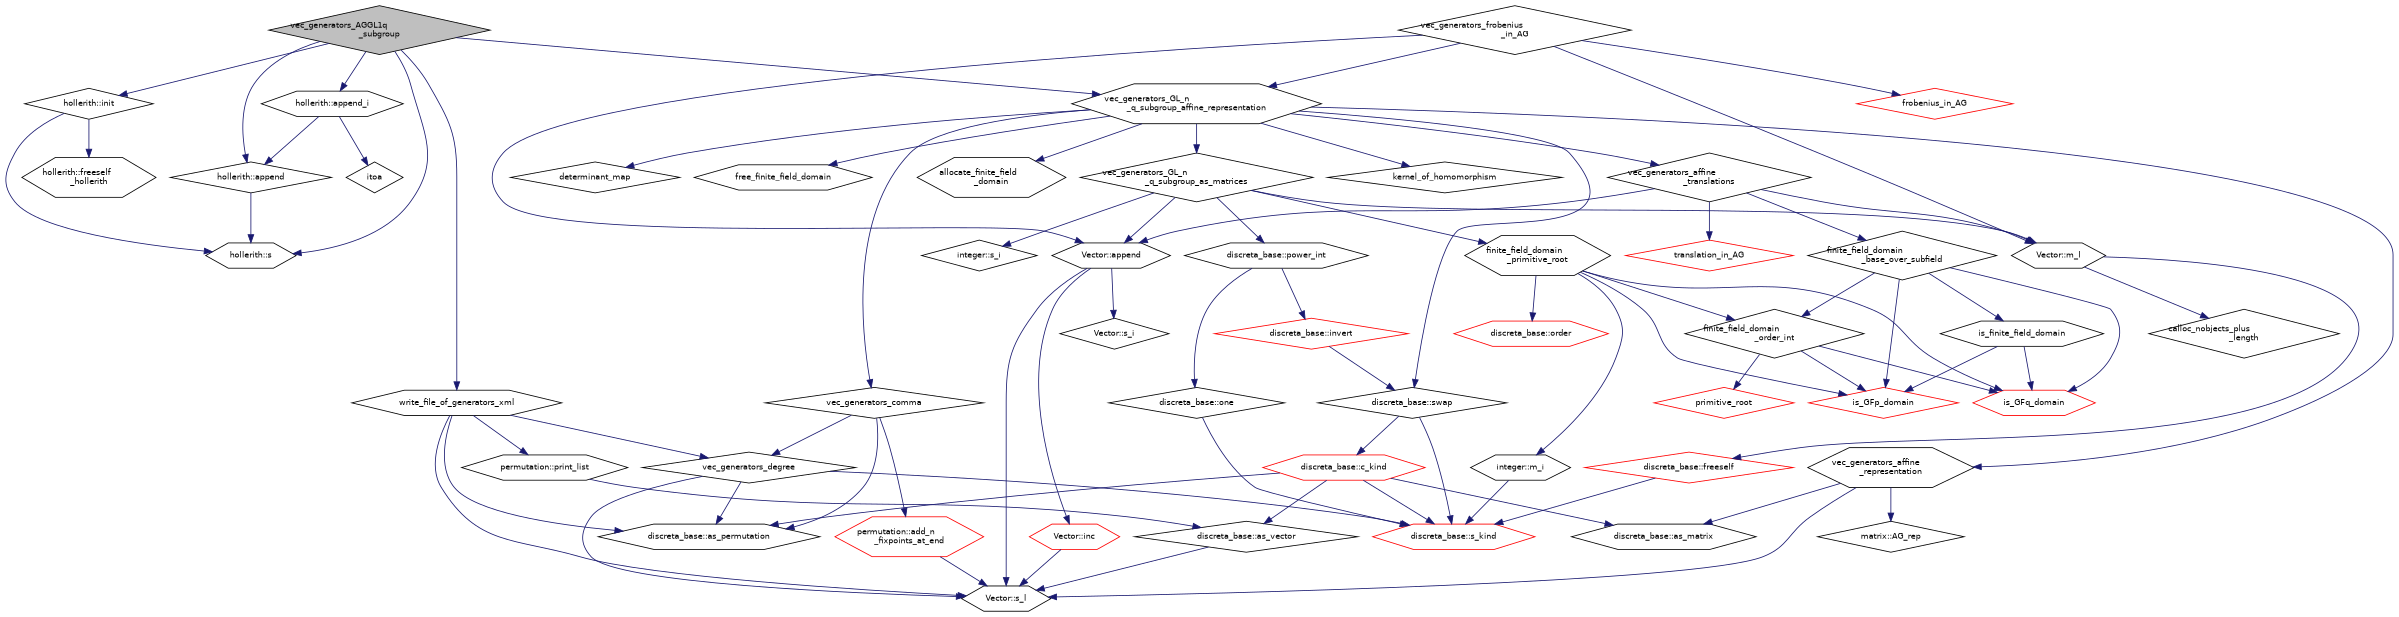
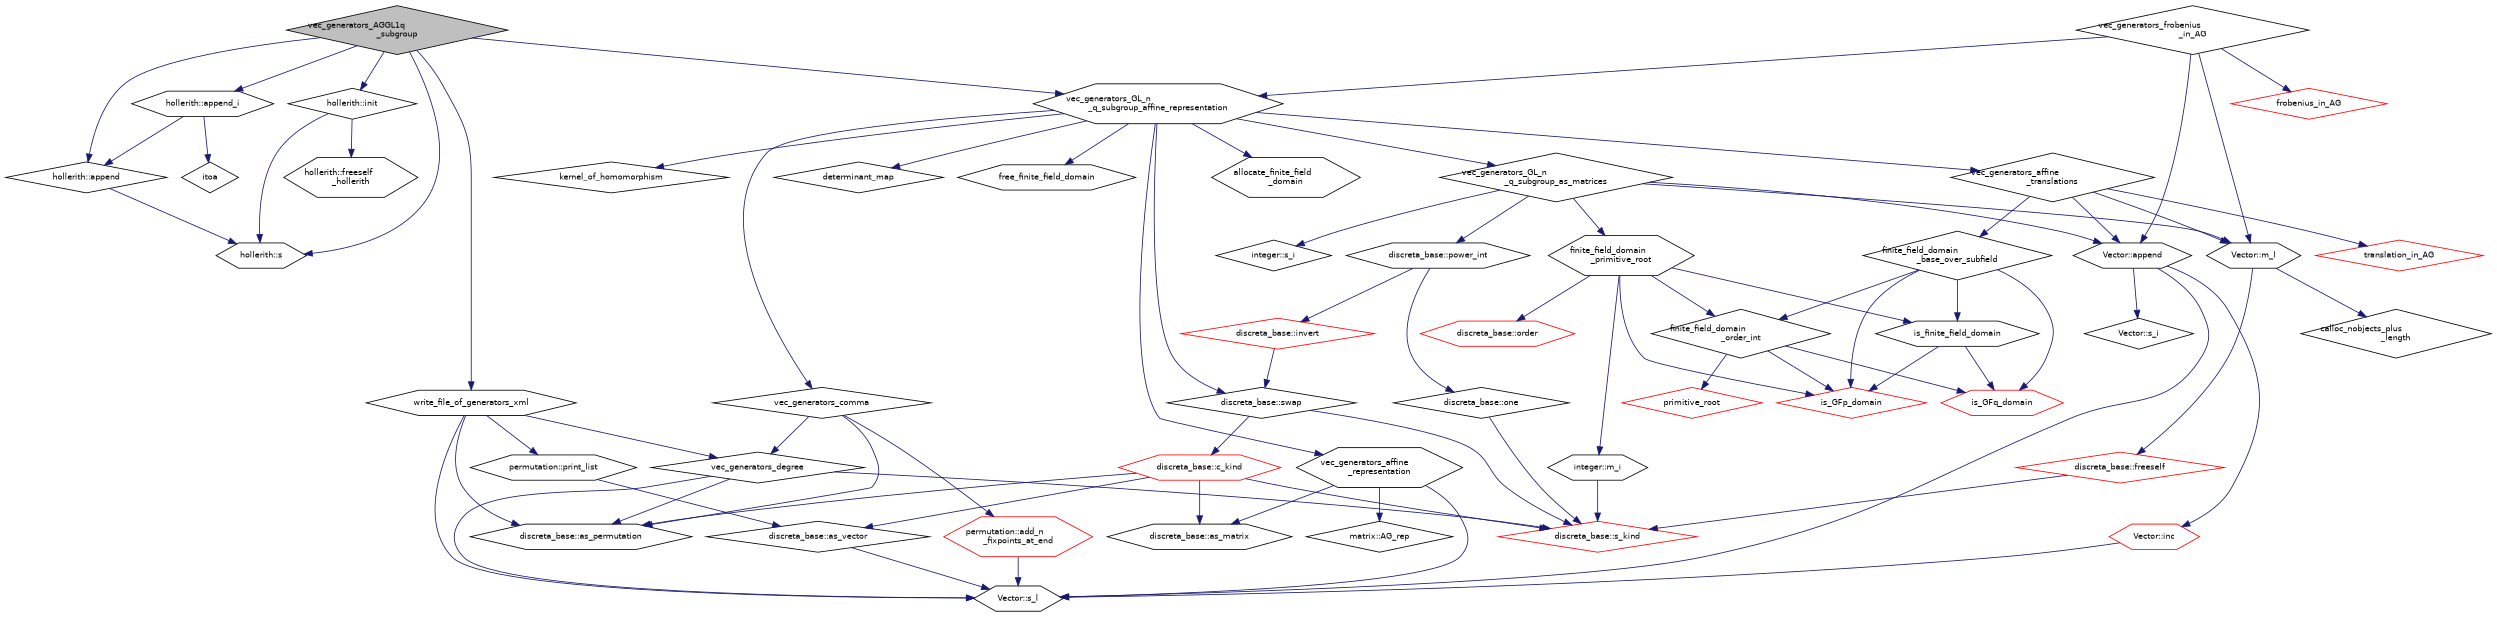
  digraph {
    fontname="DejaVu Sans"
    rankdir=TB
    node [color=black fillcolor=white fontname="DejaVu Sans" fontsize=10 shape=diamond style=filled]
    edge [color=midnightblue fontname="DejaVu Sans" fontsize=10 labelfontname=Helvetica labelfontsize=10 style=solid]
    n1 [fillcolor=grey75 fontcolor=black height=0.2 label="vec_generators_AGGL1q\l_subgroup" width=0.4]
    n2 [height=0.2 label="hollerith::init" width=0.4]
    n3 [height=0.2 label="hollerith::s" shape=hexagon width=0.4]
    n4 [height=0.2 label="hollerith::append" width=0.4]
    n5 [height=0.2 label="hollerith::append_i" shape=hexagon width=0.4]
    n6 [height=0.2 label="vec_generators_GL_n\l_q_subgroup_affine_representation" shape=hexagon width=0.4]
    n7 [height=0.2 label=write_file_of_generators_xml shape=hexagon width=0.4]
    n8 [height=0.2 label="hollerith::freeself\l_hollerith" shape=hexagon width=0.4]
    n9 [height=0.2 label=itoa width=0.4]
    n10 [height=0.2 label="allocate_finite_field\l_domain" shape=hexagon width=0.4]
    n11 [height=0.2 label="vec_generators_GL_n\l_q_subgroup_as_matrices" width=0.4]
    n12 [height=0.2 label="discreta_base::swap" width=0.4]
    n13 [height=0.2 label=kernel_of_homomorphism width=0.4]
    n14 [height=0.2 label=determinant_map width=0.4]
    n15 [height=0.2 label="vec_generators_affine\l_representation" shape=hexagon width=0.4]
    n16 [height=0.2 label="vec_generators_affine\l_translations" width=0.4]
    n17 [height=0.2 label=vec_generators_comma width=0.4]
    n18 [height=0.2 label=free_finite_field_domain shape=hexagon width=0.4]
    n19 [height=0.2 label="discreta_base::as_permutation" shape=hexagon width=0.4]
    n20 [height=0.2 label="Vector::s_l" shape=hexagon width=0.4]
    n21 [height=0.2 label=vec_generators_degree width=0.4]
    n22 [height=0.2 label="permutation::print_list" shape=hexagon width=0.4]
    n23 [height=0.2 label="finite_field_domain\l_primitive_root" shape=hexagon width=0.4]
    n24 [height=0.2 label="discreta_base::power_int" shape=hexagon width=0.4]
    n25 [height=0.2 label="integer::s_i" width=0.4]
    n26 [height=0.2 label="Vector::m_l" shape=hexagon width=0.4]
    n27 [height=0.2 label="Vector::append" shape=hexagon width=0.4]
-   n28 [color=red height=0.2 label="discreta_base::s_kind" shape=hexagon width=0.4]
+   n28 [color=red height=0.2 label="discreta_base::s_kind" width=0.4]
    n29 [color=red height=0.2 label="discreta_base::c_kind" shape=hexagon width=0.4]
    n30 [height=0.2 label="discreta_base::as_matrix" shape=hexagon width=0.4]
    n31 [height=0.2 label="matrix::AG_rep" width=0.4]
    n32 [height=0.2 label="finite_field_domain\l_base_over_subfield" width=0.4]
    n33 [color=red height=0.2 label=translation_in_AG width=0.4]
    n34 [color=red height=0.2 label="permutation::add_n\l_fixpoints_at_end" shape=hexagon width=0.4]
    n35 [height=0.2 label="vec_generators_frobenius\l_in_AG" width=0.4]
    n36 [color=red height=0.2 label=frobenius_in_AG width=0.4]
    n37 [height=0.2 label=is_finite_field_domain shape=hexagon width=0.4]
    n38 [color=red height=0.2 label=is_GFp_domain width=0.4]
    n39 [height=0.2 label="finite_field_domain\l_order_int" width=0.4]
    n40 [height=0.2 label="integer::m_i" shape=hexagon width=0.4]
    n41 [color=red height=0.2 label="discreta_base::order" shape=hexagon width=0.4]
    n42 [color=red height=0.2 label="discreta_base::invert" width=0.4]
    n43 [height=0.2 label="discreta_base::one" width=0.4]
    n44 [color=red height=0.2 label="discreta_base::freeself" width=0.4]
    n45 [height=0.2 label="calloc_nobjects_plus\l_length" width=0.4]
    n46 [color=red height=0.2 label="Vector::inc" shape=hexagon width=0.4]
    n47 [height=0.2 label="Vector::s_i" width=0.4]
    n48 [color=red height=0.2 label=is_GFq_domain shape=hexagon width=0.4]
    n49 [color=red height=0.2 label=primitive_root width=0.4]
    n50 [height=0.2 label="discreta_base::as_vector" width=0.4]
    n1 -> n2
    n1 -> n3
    n1 -> n4
    n1 -> n5
    n1 -> n6
    n1 -> n7
    n2 -> n3
    n2 -> n8
    n4 -> n3
    n5 -> n4
    n5 -> n9
    n6 -> n10
    n6 -> n11
    n6 -> n12
    n6 -> n13
    n6 -> n14
    n6 -> n15
    n6 -> n16
    n6 -> n17
    n6 -> n18
    n7 -> n19
    n7 -> n20
    n7 -> n21
    n7 -> n22
    n11 -> n23
    n11 -> n24
    n11 -> n25
    n11 -> n26
    n11 -> n27
    n12 -> n28
    n12 -> n29
    n15 -> n20
    n15 -> n30
    n15 -> n31
    n16 -> n26
    n16 -> n27
    n16 -> n32
    n16 -> n33
    n17 -> n19
    n17 -> n21
    n17 -> n34
    n21 -> n19
    n21 -> n20
    n21 -> n28
    n22 -> n50
-   n23 -> n48
+   n23 -> n37
    n23 -> n38
    n23 -> n39
    n23 -> n40
    n23 -> n41
    n24 -> n42
    n24 -> n43
    n26 -> n44
    n26 -> n45
    n27 -> n20
    n27 -> n46
    n27 -> n47
    n29 -> n19
    n29 -> n28
    n29 -> n30
    n29 -> n50
    n32 -> n37
    n32 -> n38
    n32 -> n39
    n32 -> n48
    n34 -> n20
    n35 -> n6
    n35 -> n26
    n35 -> n27
    n35 -> n36
    n37 -> n38
    n37 -> n48
    n39 -> n38
    n39 -> n48
    n39 -> n49
    n40 -> n28
    n42 -> n12
    n43 -> n28
    n44 -> n28
    n46 -> n20
    n50 -> n20
  }
